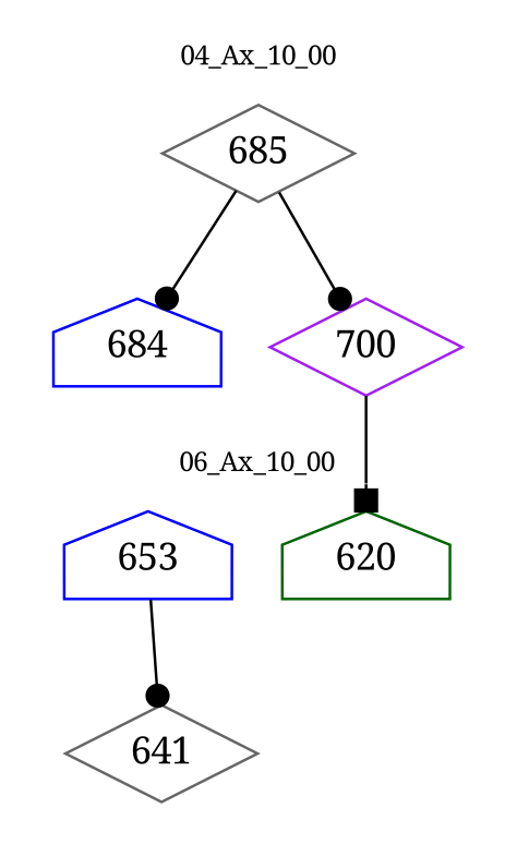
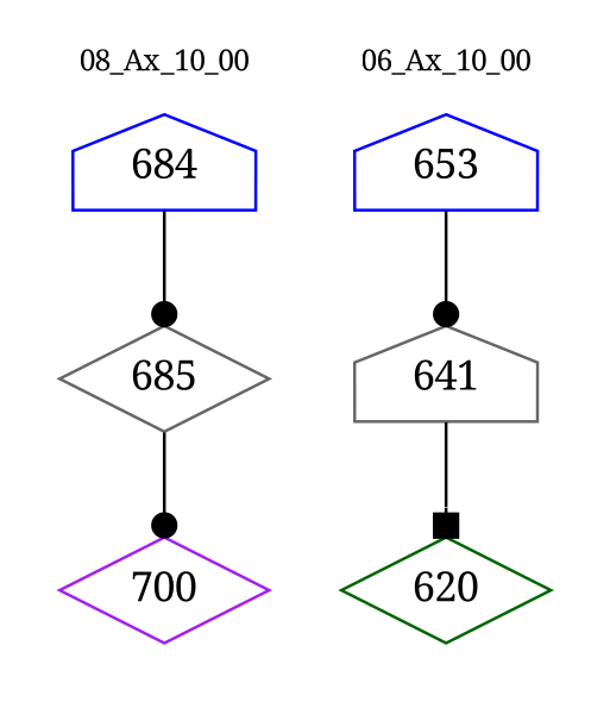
  digraph {
    fontname="Noto Serif"
    node [color=gray40 fontname="Noto Serif" shape=diamond]
    edge [arrowhead=dot color=black fontname="Noto Serif"]
    n1 [label=685]
    n2 [color=blue label=684 shape=house]
    n3 [color=purple label=700]
-   n4 [label=641]
-   n5 [color=darkgreen label=620 shape=house]
+   n4 [label=641 shape=house]
+   n5 [color=darkgreen label=620]
    n6 [color=blue label=653 shape=house]
    subgraph cluster_1 {
      color=white
      fontsize=10
-     label="04_Ax_10_00"
+     label="08_Ax_10_00"
      n1
      n2
      n3
    }
    subgraph cluster_2 {
      color=white
      fontsize=10
      label="06_Ax_10_00"
      n4
      n5
      n6
    }
-   n1 -> n2
+   n2 -> n1
    n1 -> n3
-   n3 -> n5 [arrowhead=box]
+   n4 -> n5 [arrowhead=box]
    n6 -> n4
  }
